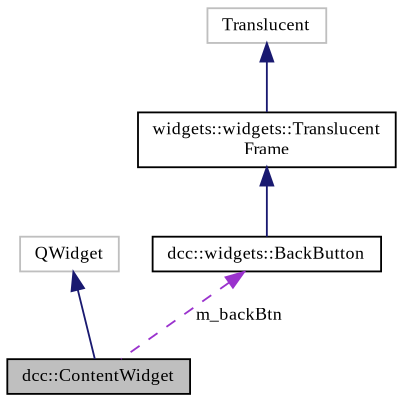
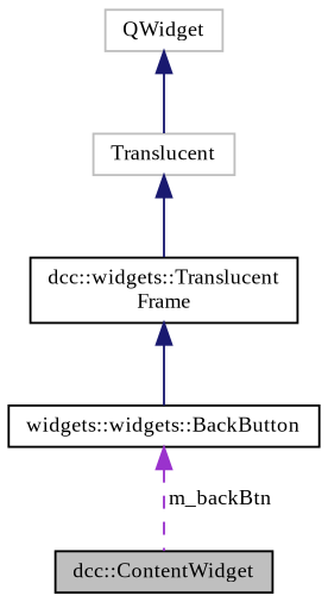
  digraph {
    fontname="Liberation Serif"
    node [color=black fillcolor=white fontname="Liberation Serif" fontsize=10 shape=record style=filled]
    edge [color=midnightblue dir=back fontname="Liberation Serif" fontsize=10 labelfontname=Helvetica labelfontsize=10 style=solid]
    n1 [fillcolor=grey75 fontcolor=black height=0.2 label="dcc::ContentWidget" width=0.4]
    n2 [color=grey75 height=0.2 label=QWidget width=0.4]
-   n3 [height=0.2 label="dcc::widgets::BackButton" width=0.4]
-   n4 [height=0.2 label="widgets::widgets::Translucent\lFrame" width=0.4]
+   n3 [height=0.2 label="widgets::widgets::BackButton" width=0.4]
+   n4 [height=0.2 label="dcc::widgets::Translucent\lFrame" width=0.4]
    n5 [color=grey75 height=0.2 label=Translucent width=0.4]
-   n2 -> n1
+   n2 -> n5
    n3 -> n1 [color=darkorchid3 label=" m_backBtn" style=dashed]
    n4 -> n3
    n5 -> n4
  }
